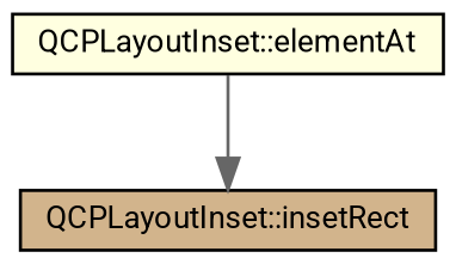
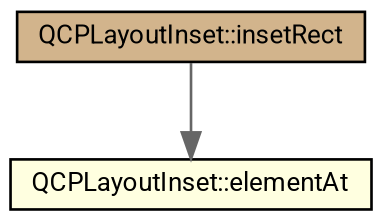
  digraph {
    rankdir=TB
    fontname=Roboto
    node [color=black fontname=Roboto fontsize=10 shape=record style=filled]
    n1 [fillcolor=tan fontcolor=black height=0.2 label="QCPLayoutInset::insetRect" width=0.4]
    n2 [fillcolor=lightyellow height=0.2 label="QCPLayoutInset::elementAt" width=0.4]
-   n2 -> n1 [color=gray40 fontname=Roboto fontsize=10 labelfontname=Helvetica labelfontsize=10 style=solid]
+   n1 -> n2 [color=gray40 fontname=Roboto fontsize=10 labelfontname=Helvetica labelfontsize=10 style=solid]
  }
